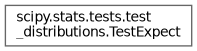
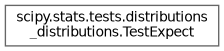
  digraph {
    rankdir=TB
-   n1 [color=grey40 fillcolor=white fontname=Helvetica fontsize=10 height=0.2 label="scipy.stats.tests.test\l_distributions.TestExpect" shape=box style=filled width=0.4]
+   n1 [color=grey40 fillcolor=white fontname=Helvetica fontsize=10 height=0.2 label="scipy.stats.tests.distributions\l_distributions.TestExpect" shape=box style=filled width=0.4]
  }
